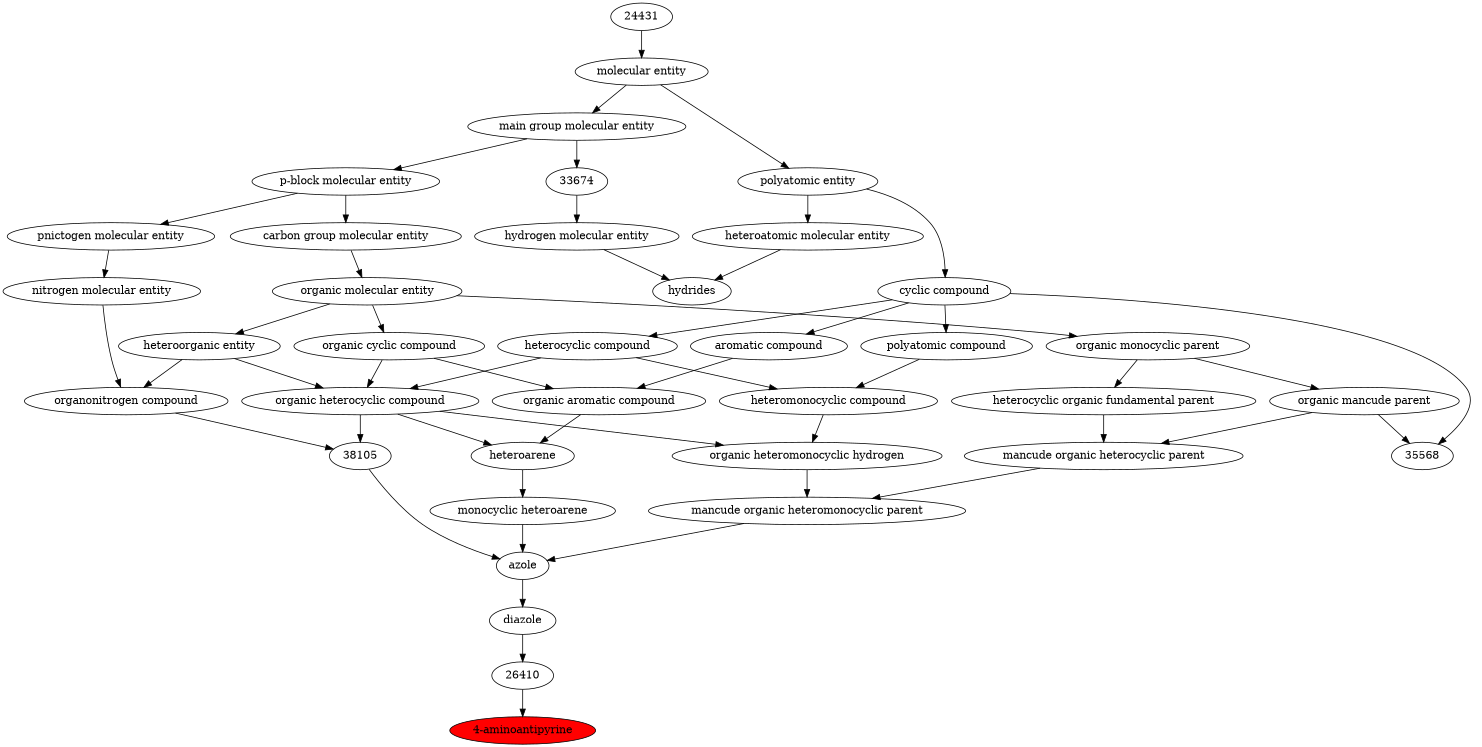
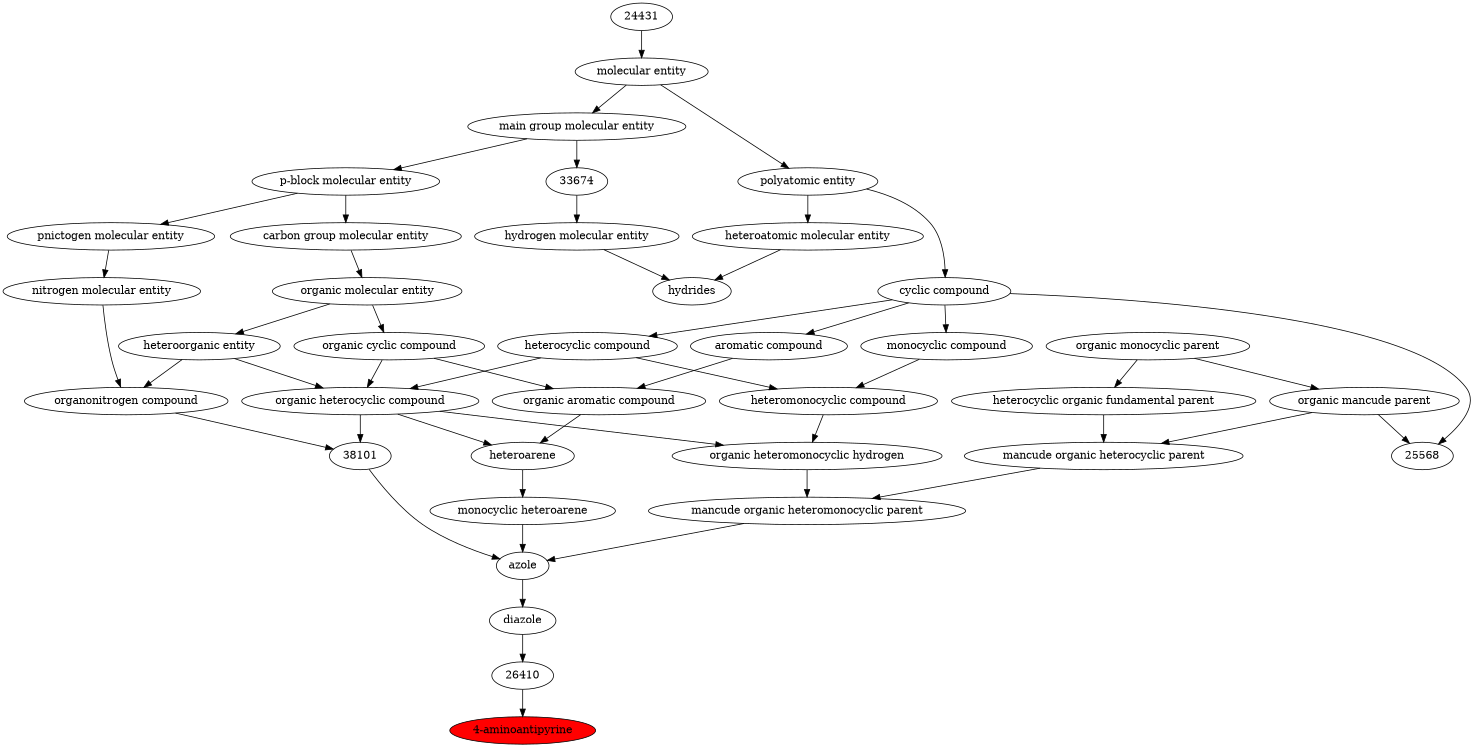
  digraph {
    n1 [fillcolor=red label="4-aminoantipyrine" style=filled]
    n2 [label=26410]
    n3 [label=diazole]
    n4 [label=azole]
    n5 [label="mancude organic heteromonocyclic parent"]
    n6 [label="monocyclic heteroarene"]
-   n7 [label=38105]
+   n7 [label=38101]
    n8 [label="organic heteromonocyclic hydrogen"]
    n9 [label="mancude organic heterocyclic parent"]
    n10 [label=heteroarene]
    n11 [label="organic heterocyclic compound"]
    n12 [label="organonitrogen compound"]
    n13 [label="heteromonocyclic compound"]
    n14 [label="organic mancude parent"]
-   n15 [label=35568]
+   n15 [label=25568]
    n16 [label="heterocyclic organic fundamental parent"]
    n17 [label="organic aromatic compound"]
    n18 [label="heteroorganic entity"]
    n19 [label="organic cyclic compound"]
    n20 [label="heterocyclic compound"]
    n21 [label="nitrogen molecular entity"]
-   n22 [label="polyatomic compound"]
+   n22 [label="monocyclic compound"]
    n23 [label="organic monocyclic parent"]
    n24 [label="aromatic compound"]
    n25 [label="organic molecular entity"]
    n26 [label="cyclic compound"]
    n27 [label="pnictogen molecular entity"]
    n28 [label="carbon group molecular entity"]
    n29 [label="polyatomic entity"]
    n30 [label="heteroatomic molecular entity"]
    n31 [label=hydrides]
    n32 [label="p-block molecular entity"]
    n33 [label="molecular entity"]
    n34 [label="main group molecular entity"]
    n35 [label=33674]
    n36 [label="hydrogen molecular entity"]
    n37 [label=24431]
    n2 -> n1
    n3 -> n2
    n4 -> n3
    n5 -> n4
    n6 -> n4
    n7 -> n4
    n8 -> n5
    n9 -> n5
    n10 -> n6
    n11 -> n7
    n11 -> n8
    n11 -> n10
    n12 -> n7
    n13 -> n8
    n14 -> n9
    n14 -> n15
    n16 -> n9
    n17 -> n10
    n18 -> n11
    n18 -> n12
    n19 -> n11
    n19 -> n17
    n20 -> n11
    n20 -> n13
    n21 -> n12
    n22 -> n13
    n23 -> n14
    n23 -> n16
    n24 -> n17
    n25 -> n18
    n25 -> n19
-   n25 -> n23
    n26 -> n15
    n26 -> n20
    n26 -> n22
    n26 -> n24
    n27 -> n21
    n28 -> n25
    n29 -> n26
    n29 -> n30
    n30 -> n31
    n32 -> n27
    n32 -> n28
    n33 -> n29
    n33 -> n34
    n34 -> n32
    n34 -> n35
    n35 -> n36
    n36 -> n31
    n37 -> n33
  }
